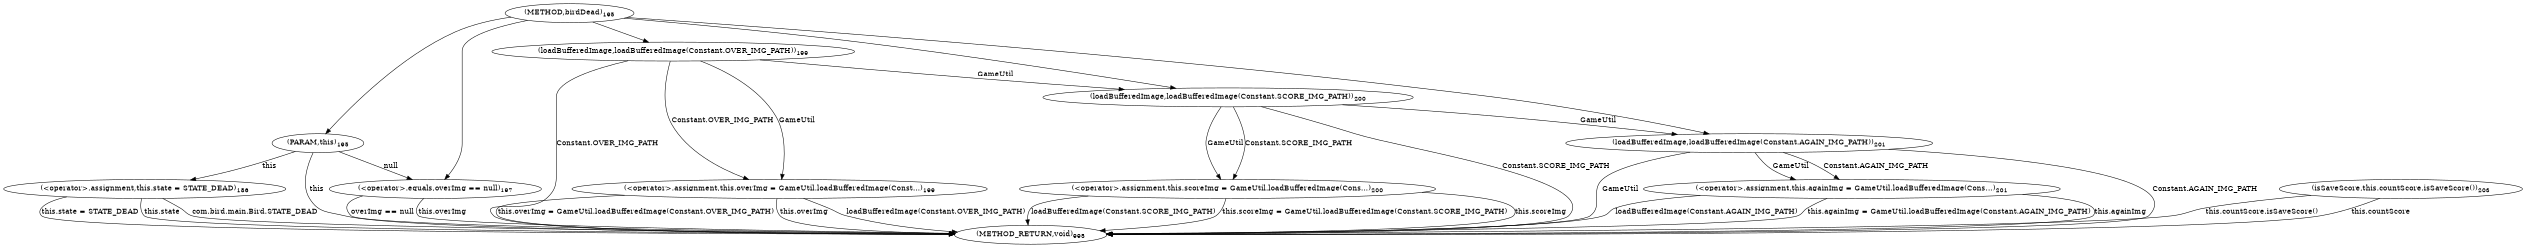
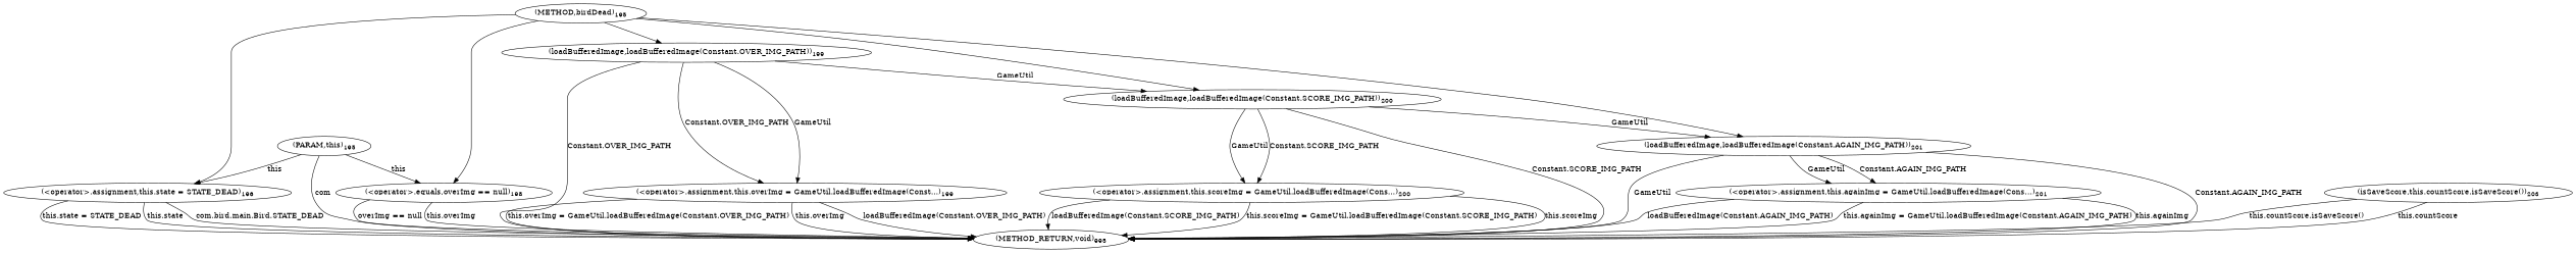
  digraph {
    n1 [label=<(METHOD,birdDead)<SUB>195</SUB>>]
    n2 [label=<(PARAM,this)<SUB>195</SUB>>]
-   n3 [label=<(&lt;operator&gt;.equals,overImg == null)<SUB>197</SUB>>]
+   n3 [label=<(&lt;operator&gt;.equals,overImg == null)<SUB>198</SUB>>]
    n4 [label=<(loadBufferedImage,loadBufferedImage(Constant.OVER_IMG_PATH))<SUB>199</SUB>>]
    n5 [label=<(loadBufferedImage,loadBufferedImage(Constant.SCORE_IMG_PATH))<SUB>200</SUB>>]
    n6 [label=<(loadBufferedImage,loadBufferedImage(Constant.AGAIN_IMG_PATH))<SUB>201</SUB>>]
    n7 [label=<(METHOD_RETURN,void)<SUB>995</SUB>>]
-   n8 [label=<(&lt;operator&gt;.assignment,this.state = STATE_DEAD)<SUB>186</SUB>>]
+   n8 [label=<(&lt;operator&gt;.assignment,this.state = STATE_DEAD)<SUB>196</SUB>>]
    n9 [label=<(&lt;operator&gt;.assignment,this.overImg = GameUtil.loadBufferedImage(Const...)<SUB>199</SUB>>]
    n10 [label=<(&lt;operator&gt;.assignment,this.scoreImg = GameUtil.loadBufferedImage(Cons...)<SUB>200</SUB>>]
    n11 [label=<(&lt;operator&gt;.assignment,this.againImg = GameUtil.loadBufferedImage(Cons...)<SUB>201</SUB>>]
    n12 [label=<(isSaveScore,this.countScore.isSaveScore())<SUB>203</SUB>>]
-   n1 -> n2
+   n1 -> n8
    n1 -> n3
    n1 -> n4
    n1 -> n5
    n1 -> n6
-   n2 -> n3 [label=null]
-   n2 -> n7 [label=this]
+   n2 -> n3 [label=this]
+   n2 -> n7 [label=com]
    n2 -> n8 [label=this]
    n3 -> n7 [label="this.overImg"]
    n3 -> n7 [label="overImg == null"]
    n4 -> n5 [label=GameUtil]
    n4 -> n7 [label="Constant.OVER_IMG_PATH"]
    n4 -> n9 [label=GameUtil]
    n4 -> n9 [label="Constant.OVER_IMG_PATH"]
    n5 -> n6 [label=GameUtil]
    n5 -> n7 [label="Constant.SCORE_IMG_PATH"]
    n5 -> n10 [label=GameUtil]
    n5 -> n10 [label="Constant.SCORE_IMG_PATH"]
    n6 -> n7 [label=GameUtil]
    n6 -> n7 [label="Constant.AGAIN_IMG_PATH"]
    n6 -> n11 [label=GameUtil]
    n6 -> n11 [label="Constant.AGAIN_IMG_PATH"]
    n8 -> n7 [label="this.state"]
    n8 -> n7 [label="com.bird.main.Bird.STATE_DEAD"]
    n8 -> n7 [label="this.state = STATE_DEAD"]
    n9 -> n7 [label="this.overImg"]
    n9 -> n7 [label="loadBufferedImage(Constant.OVER_IMG_PATH)"]
    n9 -> n7 [label="this.overImg = GameUtil.loadBufferedImage(Constant.OVER_IMG_PATH)"]
    n10 -> n7 [label="this.scoreImg"]
    n10 -> n7 [label="loadBufferedImage(Constant.SCORE_IMG_PATH)"]
    n10 -> n7 [label="this.scoreImg = GameUtil.loadBufferedImage(Constant.SCORE_IMG_PATH)"]
    n11 -> n7 [label="this.againImg"]
    n11 -> n7 [label="loadBufferedImage(Constant.AGAIN_IMG_PATH)"]
    n11 -> n7 [label="this.againImg = GameUtil.loadBufferedImage(Constant.AGAIN_IMG_PATH)"]
    n12 -> n7 [label="this.countScore"]
    n12 -> n7 [label="this.countScore.isSaveScore()"]
  }
